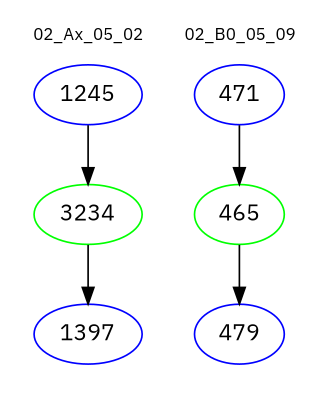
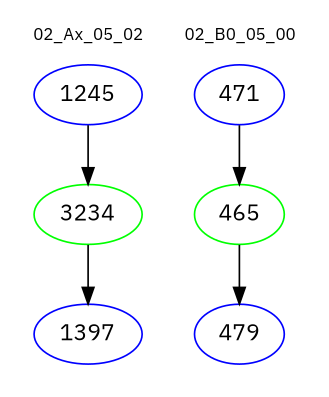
  digraph {
    fontname="IBM Plex Sans"
    node [color=blue fontname="IBM Plex Sans"]
    edge [color=black fontname="IBM Plex Sans"]
    n1 [label=1245]
    n2 [color=green label=3234]
    n3 [label=1397]
    n4 [label=471]
    n5 [color=green label=465]
    n6 [label=479]
    subgraph cluster_1 {
      color=white
      fontsize=10
      label="02_Ax_05_02"
      n1
      n2
      n3
    }
    subgraph cluster_2 {
      color=white
      fontsize=10
-     label="02_B0_05_09"
+     label="02_B0_05_00"
      n4
      n5
      n6
    }
    n1 -> n2
    n2 -> n3
    n4 -> n5
    n5 -> n6
  }
